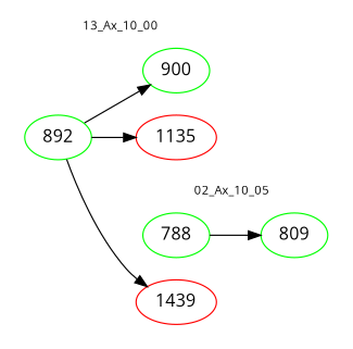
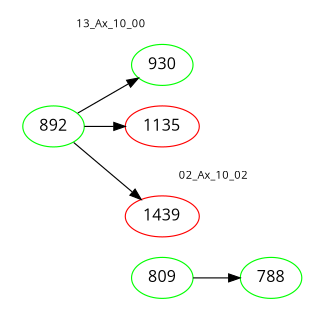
  digraph {
    fontname="Open Sans"
    rankdir=LR
    node [color=green fontname="Open Sans"]
    edge [color=black fontname="Open Sans"]
    n1 [label=892]
    n2 [color=red label=1135]
-   n3 [label=900]
+   n3 [label=930]
    n4 [label=788]
    n5 [color=red label=1439]
    n6 [label=809]
    subgraph cluster_1 {
      color=white
      fontsize=10
      label="13_Ax_10_00"
      n1
      n2
      n3
    }
    subgraph cluster_2 {
      color=white
      fontsize=10
-     label="02_Ax_10_05"
+     label="02_Ax_10_02"
      n4
      n5
      n6
    }
    n1 -> n2
    n1 -> n3
    n1 -> n5
-   n4 -> n6
+   n6 -> n4
  }
